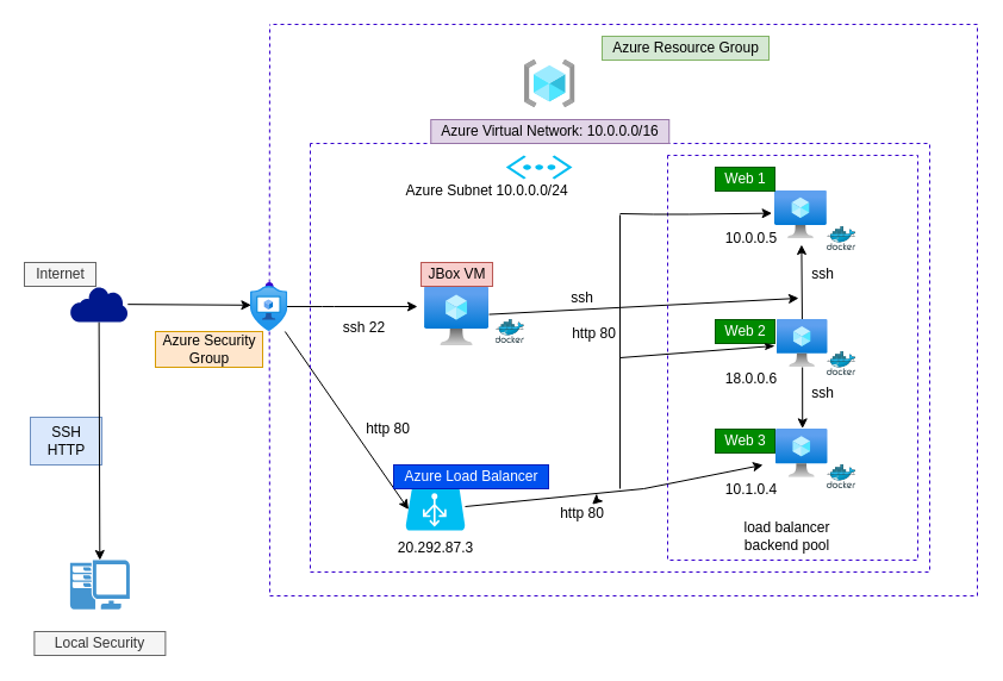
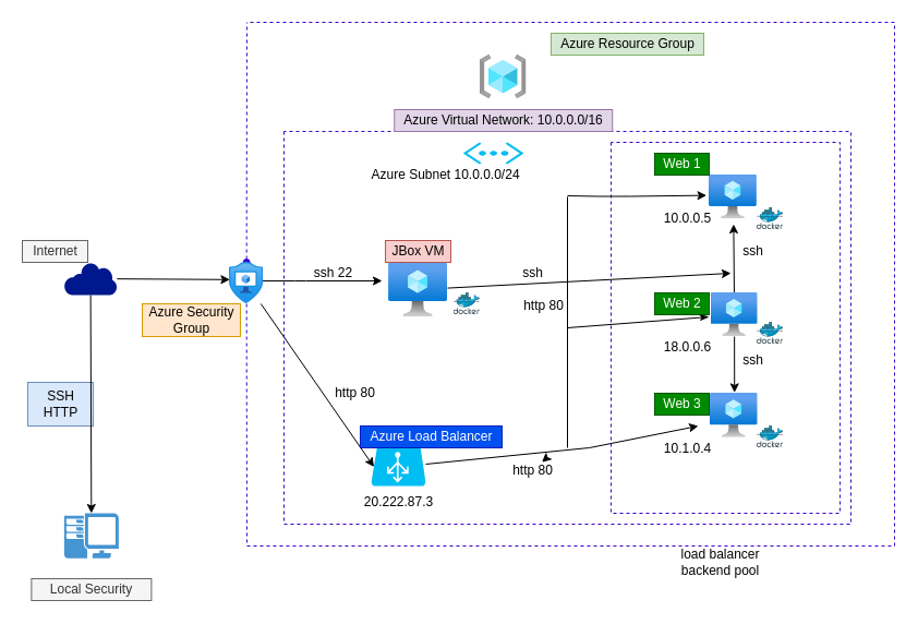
  <mxCell id="0" />
  <mxCell id="1" parent="0" />
  <mxCell id="2" style="edgeStyle=none;rounded=0;orthogonalLoop=1;jettySize=auto;html=1;entryX=0.013;entryY=0.416;entryDx=0;entryDy=0;entryPerimeter=0;" edge="1" parent="1" source="14" target="9"><mxGeometry relative="1" as="geometry" /></mxCell>
  <mxCell id="3" value="" style="aspect=fixed;html=1;points=[];align=center;image;fontSize=12;image=img/lib/azure2/general/Resource_Groups.svg;" vertex="1" parent="1"><mxGeometry x="440" y="50" width="42.5" height="40" as="geometry" /></mxCell>
  <mxCell id="4" value="Azure Resource Group" style="text;html=1;align=center;verticalAlign=middle;resizable=0;points=[];autosize=1;strokeColor=#82b366;fillColor=#d5e8d4;" vertex="1" parent="1"><mxGeometry x="505" y="30" width="140" height="20" as="geometry" /></mxCell>
  <mxCell id="5" style="rounded=0;orthogonalLoop=1;jettySize=auto;html=1;dashed=1;endArrow=none;endFill=0;fillColor=#6a00ff;strokeColor=#3700CC;" edge="1" parent="1" source="9"><mxGeometry relative="1" as="geometry"><mxPoint x="226" y="20" as="targetPoint" /><Array as="points"><mxPoint x="226" y="500" /><mxPoint x="820" y="500" /><mxPoint x="820" y="20" /></Array></mxGeometry></mxCell>
  <mxCell id="6" style="edgeStyle=none;rounded=0;orthogonalLoop=1;jettySize=auto;html=1;dashed=1;startArrow=oval;startFill=1;endArrow=none;endFill=0;fillColor=#6a00ff;strokeColor=#3700CC;" edge="1" parent="1" source="9"><mxGeometry relative="1" as="geometry"><mxPoint x="226" y="20" as="targetPoint" /><Array as="points" /></mxGeometry></mxCell>
  <mxCell id="7" style="edgeStyle=none;rounded=0;orthogonalLoop=1;jettySize=auto;html=1;startArrow=none;startFill=0;endArrow=classic;endFill=1;exitX=0.972;exitY=0.447;exitDx=0;exitDy=0;exitPerimeter=0;" edge="1" parent="1" source="9"><mxGeometry relative="1" as="geometry"><mxPoint x="350" y="257" as="targetPoint" /><Array as="points"><mxPoint x="270" y="257" /><mxPoint x="280" y="257" /></Array></mxGeometry></mxCell>
  <mxCell id="8" style="edgeStyle=none;rounded=0;orthogonalLoop=1;jettySize=auto;html=1;entryX=0.05;entryY=0.5;entryDx=0;entryDy=0;entryPerimeter=0;startArrow=none;startFill=0;endArrow=classic;endFill=1;" edge="1" parent="1" source="9" target="26"><mxGeometry relative="1" as="geometry" /></mxCell>
  <mxCell id="9" value="" style="aspect=fixed;html=1;points=[];align=center;image;fontSize=12;image=img/lib/azure2/security/Application_Security_Groups.svg;dashed=1;" vertex="1" parent="1"><mxGeometry x="210" y="240" width="31.29" height="38" as="geometry" /></mxCell>
  <mxCell id="10" value="" style="pointerEvents=1;shadow=0;dashed=0;html=1;strokeColor=none;fillColor=#4495D1;labelPosition=center;verticalLabelPosition=bottom;verticalAlign=top;align=center;outlineConnect=0;shape=mxgraph.veeam.2d.workstation;" vertex="1" parent="1"><mxGeometry x="58.39" y="470" width="50" height="41.2" as="geometry" /></mxCell>
  <mxCell id="11" value="SSH&lt;br&gt;HTTP" style="text;html=1;align=center;verticalAlign=middle;resizable=0;points=[];autosize=1;strokeColor=#6c8ebf;fillColor=#dae8fc;" vertex="1" parent="1"><mxGeometry x="25" y="350" width="60" height="40" as="geometry" /></mxCell>
  <mxCell id="12" value="Local Security" style="text;html=1;align=center;verticalAlign=middle;resizable=0;points=[];autosize=1;strokeColor=#666666;fillColor=#f5f5f5;fontColor=#333333;" vertex="1" parent="1"><mxGeometry x="28.39" y="530" width="110" height="20" as="geometry" /></mxCell>
  <mxCell id="13" style="edgeStyle=none;rounded=0;orthogonalLoop=1;jettySize=auto;html=1;" edge="1" parent="1" source="14" target="10"><mxGeometry relative="1" as="geometry" /></mxCell>
  <mxCell id="14" value="" style="sketch=0;aspect=fixed;pointerEvents=1;shadow=0;dashed=0;html=1;strokeColor=none;labelPosition=center;verticalLabelPosition=bottom;verticalAlign=top;align=center;fillColor=#00188D;shape=mxgraph.mscae.enterprise.internet" vertex="1" parent="1"><mxGeometry x="58.39" y="240" width="48.39" height="30" as="geometry" /></mxCell>
  <mxCell id="15" value="" style="verticalLabelPosition=bottom;html=1;verticalAlign=top;align=center;strokeColor=none;fillColor=#00BEF2;shape=mxgraph.azure.virtual_network;pointerEvents=1;dashed=1;" vertex="1" parent="1"><mxGeometry x="424.25" y="130" width="55.75" height="20" as="geometry" /></mxCell>
  <mxCell id="16" style="edgeStyle=none;rounded=0;orthogonalLoop=1;jettySize=auto;html=1;startArrow=none;startFill=0;endArrow=classic;endFill=1;" edge="1" parent="1" source="17"><mxGeometry relative="1" as="geometry"><mxPoint x="670" y="250" as="targetPoint" /></mxGeometry></mxCell>
  <mxCell id="17" value="" style="aspect=fixed;html=1;points=[];align=center;image;fontSize=12;image=img/lib/azure2/compute/Virtual_Machine.svg;dashed=1;" vertex="1" parent="1"><mxGeometry x="356.09" y="240" width="53.91" height="50" as="geometry" /></mxCell>
  <mxCell id="18" style="rounded=0;orthogonalLoop=1;jettySize=auto;html=1;dashed=1;endArrow=none;endFill=0;fillColor=#6a00ff;strokeColor=#3700CC;" edge="1" parent="1"><mxGeometry relative="1" as="geometry"><mxPoint x="260" y="120" as="targetPoint" /><mxPoint x="260" y="120" as="sourcePoint" /><Array as="points"><mxPoint x="260" y="480" /><mxPoint x="780" y="480" /><mxPoint x="780" y="120" /><mxPoint x="580" y="120" /></Array></mxGeometry></mxCell>
  <mxCell id="19" value="Azure Virtual Network: 10.0.0.0/16" style="text;html=1;align=center;verticalAlign=middle;resizable=0;points=[];autosize=1;strokeColor=#9673a6;fillColor=#e1d5e7;" vertex="1" parent="1"><mxGeometry x="361.25" y="100" width="200" height="20" as="geometry" /></mxCell>
  <mxCell id="20" value="Azure Security&lt;br&gt;Group" style="text;html=1;align=center;verticalAlign=middle;resizable=0;points=[];autosize=1;strokeColor=#d79b00;fillColor=#ffe6cc;" vertex="1" parent="1"><mxGeometry x="130" y="278" width="90" height="30" as="geometry" /></mxCell>
  <mxCell id="21" value="Internet" style="text;html=1;align=center;verticalAlign=middle;resizable=0;points=[];autosize=1;strokeColor=#666666;fillColor=#f5f5f5;fontColor=#333333;" vertex="1" parent="1"><mxGeometry x="20" y="220" width="60" height="20" as="geometry" /></mxCell>
  <mxCell id="22" value="JBox VM" style="text;html=1;align=center;verticalAlign=middle;resizable=0;points=[];autosize=1;strokeColor=#b85450;fillColor=#f8cecc;" vertex="1" parent="1"><mxGeometry x="353.04" y="220" width="60" height="20" as="geometry" /></mxCell>
- <mxCell id="23" value="ssh 22" style="text;html=1;align=center;verticalAlign=middle;resizable=0;points=[];autosize=1;strokeColor=none;fillColor=none;" vertex="1" parent="1"><mxGeometry x="280" y="265" width="50" height="20" as="geometry" /></mxCell>
+ <mxCell id="23" value="ssh 22" style="text;html=1;align=center;verticalAlign=middle;resizable=0;points=[];autosize=1;strokeColor=none;fillColor=none;" vertex="1" parent="1"><mxGeometry x="280" y="240" width="50" height="20" as="geometry" /></mxCell>
  <mxCell id="24" value="Azure Subnet 10.0.0.0/24" style="text;html=1;align=center;verticalAlign=middle;resizable=0;points=[];autosize=1;" vertex="1" parent="1"><mxGeometry x="332.5" y="150" width="150" height="20" as="geometry" /></mxCell>
  <mxCell id="25" style="edgeStyle=none;rounded=0;orthogonalLoop=1;jettySize=auto;html=1;startArrow=none;startFill=0;endArrow=classic;endFill=1;" edge="1" parent="1" source="26"><mxGeometry relative="1" as="geometry"><mxPoint x="640" y="390" as="targetPoint" /><Array as="points"><mxPoint x="540" y="410" /></Array></mxGeometry></mxCell>
  <mxCell id="26" value="" style="verticalLabelPosition=bottom;html=1;verticalAlign=top;align=center;strokeColor=none;fillColor=#00BEF2;shape=mxgraph.azure.azure_load_balancer;dashed=1;" vertex="1" parent="1"><mxGeometry x="340" y="410" width="50" height="35" as="geometry" /></mxCell>
  <mxCell id="27" value="http 80" style="text;html=1;align=center;verticalAlign=middle;resizable=0;points=[];autosize=1;strokeColor=none;fillColor=none;" vertex="1" parent="1"><mxGeometry x="300" y="350" width="50" height="20" as="geometry" /></mxCell>
  <mxCell id="28" value="Azure Load Balancer" style="text;html=1;align=center;verticalAlign=middle;resizable=0;points=[];autosize=1;strokeColor=#001DBC;fillColor=#0050ef;fontColor=#ffffff;" vertex="1" parent="1"><mxGeometry x="330" y="390" width="130" height="20" as="geometry" /></mxCell>
  <mxCell id="29" value="" style="sketch=0;aspect=fixed;html=1;points=[];align=center;image;fontSize=12;image=img/lib/mscae/Docker.svg;dashed=1;" vertex="1" parent="1"><mxGeometry x="415.61" y="268" width="24.39" height="20" as="geometry" /></mxCell>
  <mxCell id="30" style="rounded=0;orthogonalLoop=1;jettySize=auto;html=1;dashed=1;endArrow=none;endFill=0;fillColor=#6a00ff;strokeColor=#3700CC;" edge="1" parent="1"><mxGeometry relative="1" as="geometry"><mxPoint x="560" y="130" as="targetPoint" /><mxPoint x="560" y="130" as="sourcePoint" /><Array as="points"><mxPoint x="560" y="340" /><mxPoint x="560" y="470" /><mxPoint x="770" y="470" /><mxPoint x="770" y="130" /><mxPoint x="610" y="130" /></Array></mxGeometry></mxCell>
- <mxCell id="31" value="20.292.87.3" style="text;html=1;align=center;verticalAlign=middle;resizable=0;points=[];autosize=1;strokeColor=none;fillColor=none;" vertex="1" parent="1"><mxGeometry x="325" y="450" width="80" height="20" as="geometry" /></mxCell>
+ <mxCell id="31" value="20.222.87.3" style="text;html=1;align=center;verticalAlign=middle;resizable=0;points=[];autosize=1;strokeColor=none;fillColor=none;" vertex="1" parent="1"><mxGeometry x="325" y="450" width="80" height="20" as="geometry" /></mxCell>
  <mxCell id="32" value="" style="aspect=fixed;html=1;points=[];align=center;image;fontSize=12;image=img/lib/azure2/compute/Virtual_Machine.svg;dashed=1;" vertex="1" parent="1"><mxGeometry x="650" y="159.64" width="43.91" height="40.73" as="geometry" /></mxCell>
  <mxCell id="33" style="edgeStyle=none;rounded=0;orthogonalLoop=1;jettySize=auto;html=1;entryX=0.51;entryY=1.114;entryDx=0;entryDy=0;entryPerimeter=0;startArrow=none;startFill=0;endArrow=classic;endFill=1;" edge="1" parent="1" source="35" target="32"><mxGeometry relative="1" as="geometry" /></mxCell>
  <mxCell id="34" style="edgeStyle=none;rounded=0;orthogonalLoop=1;jettySize=auto;html=1;entryX=0.511;entryY=-0.015;entryDx=0;entryDy=0;entryPerimeter=0;startArrow=none;startFill=0;endArrow=classic;endFill=1;" edge="1" parent="1" source="35" target="36"><mxGeometry relative="1" as="geometry" /></mxCell>
  <mxCell id="35" value="" style="aspect=fixed;html=1;points=[];align=center;image;fontSize=12;image=img/lib/azure2/compute/Virtual_Machine.svg;dashed=1;" vertex="1" parent="1"><mxGeometry x="651.56" y="268" width="43.13" height="40" as="geometry" /></mxCell>
  <mxCell id="36" value="" style="aspect=fixed;html=1;points=[];align=center;image;fontSize=12;image=img/lib/azure2/compute/Virtual_Machine.svg;dashed=1;" vertex="1" parent="1"><mxGeometry x="650.78" y="360" width="43.91" height="40.73" as="geometry" /></mxCell>
  <mxCell id="37" value="Web 1" style="text;html=1;align=center;verticalAlign=middle;resizable=0;points=[];autosize=1;strokeColor=#005700;fillColor=#008a00;fontColor=#ffffff;" vertex="1" parent="1"><mxGeometry x="600" y="140" width="50" height="20" as="geometry" /></mxCell>
  <mxCell id="38" value="Web 2" style="text;html=1;align=center;verticalAlign=middle;resizable=0;points=[];autosize=1;strokeColor=#005700;fillColor=#008a00;fontColor=#ffffff;" vertex="1" parent="1"><mxGeometry x="600" y="268" width="50" height="20" as="geometry" /></mxCell>
  <mxCell id="39" value="Web 3" style="text;html=1;align=center;verticalAlign=middle;resizable=0;points=[];autosize=1;strokeColor=#005700;fillColor=#008a00;fontColor=#ffffff;" vertex="1" parent="1"><mxGeometry x="600" y="360" width="50" height="20" as="geometry" /></mxCell>
  <mxCell id="40" value="10.0.0.5" style="text;html=1;align=center;verticalAlign=middle;resizable=0;points=[];autosize=1;strokeColor=none;fillColor=none;" vertex="1" parent="1"><mxGeometry x="600" y="190" width="60" height="20" as="geometry" /></mxCell>
  <mxCell id="41" value="18.0.0.6" style="text;html=1;align=center;verticalAlign=middle;resizable=0;points=[];autosize=1;strokeColor=none;fillColor=none;" vertex="1" parent="1"><mxGeometry x="600" y="308" width="60" height="20" as="geometry" /></mxCell>
  <mxCell id="42" value="10.1.0.4" style="text;html=1;align=center;verticalAlign=middle;resizable=0;points=[];autosize=1;strokeColor=none;fillColor=none;" vertex="1" parent="1"><mxGeometry x="600" y="400.73" width="60" height="20" as="geometry" /></mxCell>
  <mxCell id="43" value="" style="sketch=0;aspect=fixed;html=1;points=[];align=center;image;fontSize=12;image=img/lib/mscae/Docker.svg;dashed=1;" vertex="1" parent="1"><mxGeometry x="693.91" y="190" width="24.39" height="20" as="geometry" /></mxCell>
  <mxCell id="44" value="" style="sketch=0;aspect=fixed;html=1;points=[];align=center;image;fontSize=12;image=img/lib/mscae/Docker.svg;dashed=1;" vertex="1" parent="1"><mxGeometry x="693.91" y="295" width="24.39" height="20" as="geometry" /></mxCell>
  <mxCell id="45" value="" style="sketch=0;aspect=fixed;html=1;points=[];align=center;image;fontSize=12;image=img/lib/mscae/Docker.svg;dashed=1;" vertex="1" parent="1"><mxGeometry x="693.91" y="390" width="24.39" height="20" as="geometry" /></mxCell>
  <mxCell id="46" value="ssh" style="text;html=1;align=center;verticalAlign=middle;resizable=0;points=[];autosize=1;strokeColor=none;fillColor=none;" vertex="1" parent="1"><mxGeometry x="675" y="320" width="30" height="20" as="geometry" /></mxCell>
  <mxCell id="47" value="ssh" style="text;html=1;align=center;verticalAlign=middle;resizable=0;points=[];autosize=1;strokeColor=none;fillColor=none;" vertex="1" parent="1"><mxGeometry x="675" y="220" width="30" height="20" as="geometry" /></mxCell>
- <mxCell id="48" value="load balancer&lt;br&gt;backend pool" style="text;html=1;align=center;verticalAlign=middle;resizable=0;points=[];autosize=1;strokeColor=none;fillColor=none;" vertex="1" parent="1"><mxGeometry x="615" y="435" width="90" height="30" as="geometry" /></mxCell>
+ <mxCell id="48" value="load balancer&lt;br&gt;backend pool" style="text;html=1;align=center;verticalAlign=middle;resizable=0;points=[];autosize=1;strokeColor=none;fillColor=none;" vertex="1" parent="1"><mxGeometry x="615" y="500" width="90" height="30" as="geometry" /></mxCell>
  <mxCell id="49" style="edgeStyle=none;rounded=0;orthogonalLoop=1;jettySize=auto;html=1;startArrow=none;startFill=0;endArrow=classic;endFill=1;entryX=0.667;entryY=0.125;entryDx=0;entryDy=0;entryPerimeter=0;" edge="1" parent="1" source="50" target="50"><mxGeometry relative="1" as="geometry"><mxPoint x="510" y="410" as="targetPoint" /></mxGeometry></mxCell>
  <mxCell id="50" value="http 80" style="text;html=1;align=center;verticalAlign=middle;resizable=0;points=[];autosize=1;strokeColor=none;fillColor=none;rotation=0;" vertex="1" parent="1"><mxGeometry x="463.25" y="420.73" width="50" height="20" as="geometry" /></mxCell>
  <mxCell id="51" value="ssh" style="text;html=1;align=center;verticalAlign=middle;resizable=0;points=[];autosize=1;strokeColor=none;fillColor=none;" vertex="1" parent="1"><mxGeometry x="473.25" y="240" width="30" height="20" as="geometry" /></mxCell>
  <mxCell id="52" style="rounded=0;orthogonalLoop=1;jettySize=auto;html=1;startArrow=none;startFill=0;endArrow=none;endFill=0;" edge="1" parent="1"><mxGeometry relative="1" as="geometry"><mxPoint x="520" y="180" as="targetPoint" /><mxPoint x="520" y="410" as="sourcePoint" /></mxGeometry></mxCell>
  <mxCell id="53" style="edgeStyle=none;rounded=0;orthogonalLoop=1;jettySize=auto;html=1;startArrow=none;startFill=0;endArrow=classic;endFill=1;entryX=-0.055;entryY=0.466;entryDx=0;entryDy=0;entryPerimeter=0;" edge="1" parent="1" target="32"><mxGeometry relative="1" as="geometry"><mxPoint x="628.25" y="179.5" as="targetPoint" /><mxPoint x="520" y="179" as="sourcePoint" /><Array as="points"><mxPoint x="548.25" y="179.5" /><mxPoint x="578.25" y="179.5" /></Array></mxGeometry></mxCell>
  <mxCell id="54" style="edgeStyle=none;rounded=0;orthogonalLoop=1;jettySize=auto;html=1;startArrow=none;startFill=0;endArrow=classicThin;endFill=1;" edge="1" parent="1"><mxGeometry relative="1" as="geometry"><mxPoint x="650" y="290" as="targetPoint" /><mxPoint x="520" y="300" as="sourcePoint" /></mxGeometry></mxCell>
  <mxCell id="55" value="http 80" style="text;html=1;align=center;verticalAlign=middle;resizable=0;points=[];autosize=1;strokeColor=none;fillColor=none;" vertex="1" parent="1"><mxGeometry x="473.25" y="270" width="50" height="20" as="geometry" /></mxCell>
